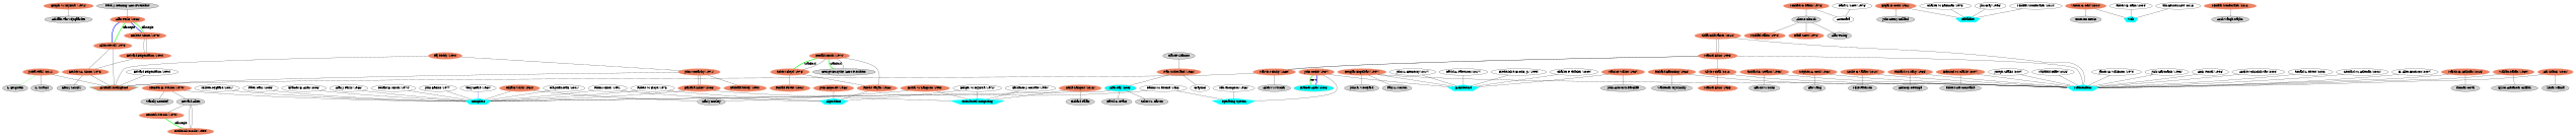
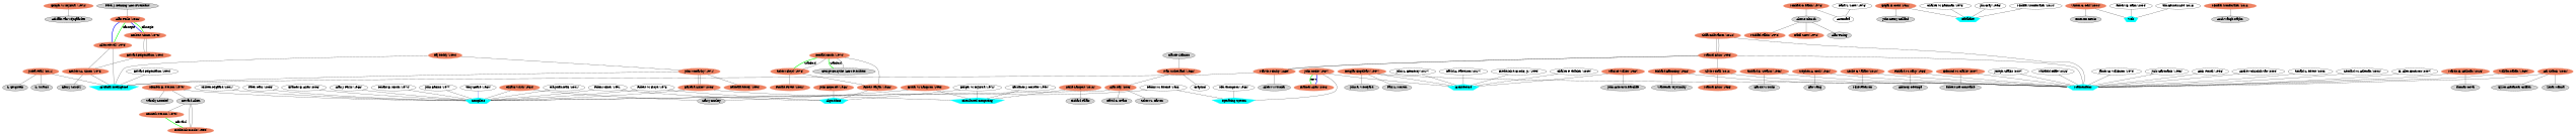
  graph {
    node [style=filled]
    "Edsger W. Dijkstra  (1972)" [color=salmon2]
    "Adriaan van Wijngaarden"
    "Judea Pearl (2011)" [color=salmon2]
    "L. Bergstein"
    "L. Strauss"
-   "Artificial Intelligence" [color=cyan shape=polygon sides=5 fillcolor=salmon2]
+   "Artificial Intelligence" [color=cyan shape=polygon sides=5]
    "Robert Floyd (1978)" [color=salmon2]
    "Robert Tarjan (1986)" [color=salmon2]
    "Ronald Rivest (2002)" [color=salmon2]
    Algorithms [color=cyan shape=polygon sides=5]
    "Dabbala Reddy (1994)" [color=salmon2]
    "Herbert A. Simon (1975)" [color=salmon2]
    "Henry Schultz"
    "Frederick Brooks (1999)" [color=salmon2]
    "Michael O. Rabin (1976)" [color=salmon2]
    "Alonzo Church"
    Automata [style=""]
    "Michael Rabin (1976)" [color=salmon2]
    "Dana Scott (1976)" [color=salmon2]
    "Alan Turing"
    "John Cocke (1987)" [color=salmon2]
-   "Frances Allen (2006)" [color=salmon2 fillcolor=cyan]
+   "Frances Allen (2006)" [color=salmon2]
    Architecture [color=cyan shape=polygon sides=5]
    "Operating System" [color=cyan shape=polygon sides=5]
    "Ivan Sutherland (1988)" [color=salmon2]
-   "Alan Kay (2003)" [color=salmon2 fillcolor=cyan]
+   "Alan Kay (2003)" [color=salmon2]
    Graphics [style=""]
    "David C. Evans"
    "Robert S. Barton"
    Compilers [color=cyan shape=polygon sides=5]
    "Kenneth Iverson (1979)" [color=salmon2]
    "Richard Hamming (1968)" [color=salmon2]
    "Waldemar Trjitzinsky"
    Mathematics [color=cyan shape=polygon sides=5]
    "Barbara Liskov (2008)" [color=salmon2]
    "John McCarthy (1971)" [color=salmon2]
    "Distributed Computing" [color=cyan shape=polygon sides=5]
    "Howard Aiken"
    "Shafi Goldwasser (2012)" [color=salmon2]
    "Manuel Blum (1995)" [color=salmon2]
    n41 [color=salmon2 label="Marvin Minsky (1669)"]
    "Silvio Micali (2012)" [color=salmon2]
    "Allen Newell (1975)" [color=salmon2]
    "Manuel Blum (1965)" [color=salmon2]
    "Richard E. Stearns (1993)" [color=salmon2]
    "Harold W. Kuhn"
    "John Hopcroft (1986)" [color=salmon2]
    "Donald Knuth (1974)" [color=salmon2]
    "George Forsythe (ACM President)"
    "Kenneth E. Iverson (1979)" [color=salmon2]
    "Wassily Leontief"
    "Albert W. Tucker"
    "Alan Perlis (1966)" [color=salmon2]
    "Herbert Simon (1975)" [color=salmon2]
    "Edward Feigenbaum (1994)" [color=salmon2]
    "Raj Reddy (1994)" [color=salmon2]
    "Douglas Engelbart (1997)" [color=salmon2]
    "John R. Woodyard"
    "Paul L. Morton"
    "Butler W. Lampson (1992)" [color=salmon2]
    "Harry Huskey"
    "Claude Shannon"
    "Stephen A. Cook (1982)" [color=salmon2]
    "Hao Wang"
    "Leslie Lamport (2013)" [color=salmon2]
    "Richard Palais"
    "Leslie G. Valiant (2010)" [color=salmon2]
    "Mike Paterson"
    "Edgar F. Codd (1981)" [color=salmon2]
    "John Henry Holland"
    Database [color=cyan shape=polygon sides=5]
    "Richard M. Karp (1985)" [color=salmon2]
    "Anthony Oettinge"
    "Vinton G. Cerf (2004)" [color=salmon2]
    n75 [label="Emerson Estrin"]
    Web [color=cyan shape=polygon sides=5]
    "Michael Stonebraker (2013)" [color=salmon2]
    "Arch Waugh Naylor"
    "Edmund M. Clarke (2007)" [color=salmon2]
    "Robert Lee Constable"
    "Maurice Wilkes (1967)" [color=salmon2]
    "John Ashworth Ratcliffe"
    "Martin E. Hellman (2015)" [color=salmon2]
    "Thomas Cover"
    "Niklaus Wirth (1984)" [color=salmon2]
    "William Kahan (1989)" [color=salmon2]
    "Byron Alexander Griffith"
    "Peter J. Denning (ACM President)"
    "Adi Shamir (2002)" [color=salmon2]
    "Zohar Manna"
    "Alan J. Perlis (1966)" [style=""]
    "James H. Wilkinson (1970)" [style=""]
    "Edsger W. Dijkstra (1972)" [style=""]
    "Charles W. Bachman (1973)" [style=""]
    "Donald E. Knuth (1974)" [style=""]
    "Dana S. Scott (1976)" [style=""]
    "John Backus (1977)" [style=""]
    "Robert W. Floyd (1978)" [style=""]
    "Tony Hoare (1980)" [style=""]
    "Ken Thompson (1983)" [style=""]
    "Dennis M. Ritchie (1983)" [style=""]
    "Fernando J. Corbató (1990)" [style=""]
    "Robin Milner (1991)" [style=""]
    "Juris Hartmanis (1993)" [style=""]
    "Edward Feigenbaum (1994)" [style=""]
    "Amir Pnueli (1996)" [style=""]
    "Jim Gray (1998)" [style=""]
    "Frederick P. Brooks, Jr. (1999)" [style=""]
    "Andrew Chi-Chih Yao (2000)" [style=""]
    "Ole-Johan Dahl (2001)" [style=""]
    "Kristen Nygaard (2001)" [style=""]
    "Ronald L. Rivest (2002)" [style=""]
    "Leonard M. Adleman (2002)" [style=""]
    "Robert E. Kahn (2004)" [style=""]
    "Peter Naur (2005)" [style=""]
    "Frances E. Allen (2006)" [style=""]
    "E. Allen Emerson (2007)" [style=""]
    "Joseph Sifakis (2007)" [style=""]
    "Charles P. Thacker (2009)" [style=""]
    "Michael Stonebraker (2014)" [style=""]
    "Whitfield Diffie (2015)" [style=""]
    "Tim Berners-Lee (2016)" [style=""]
    "John L. Hennessy (2017)" [style=""]
    "David A. Patterson (2017)" [style=""]
    "Edsger W. Dijkstra  (1972)" -- "Adriaan van Wijngaarden"
-   "Judea Pearl (2011)" -- "L. Bergstein" [color=green]
+   "Judea Pearl (2011)" -- "L. Bergstein"
    "Judea Pearl (2011)" -- "L. Strauss"
    "Judea Pearl (2011)" -- "Artificial Intelligence"
    "Robert Floyd (1978)" -- "Robert Tarjan (1986)"
    "Robert Floyd (1978)" -- "Ronald Rivest (2002)"
    "Robert Tarjan (1986)" -- Algorithms
    "Herbert A. Simon (1975)" -- "Artificial Intelligence"
    "Herbert A. Simon (1975)" -- "Henry Schultz"
    "Michael O. Rabin (1976)" -- "Alonzo Church"
    "Michael O. Rabin (1976)" -- Automata
    "Alonzo Church" -- "Michael Rabin (1976)"
    "Alonzo Church" -- "Dana Scott (1976)"
    "Alonzo Church" -- "Alan Turing"
    "John Cocke (1987)" -- "Frances Allen (2006)" [color=blue penwidth=3]
    "John Cocke (1987)" -- "Frances Allen (2006)" [color=green label=IBM penwidth=3]
    "John Cocke (1987)" -- Architecture
    "John Cocke (1987)" -- "Operating System"
    "Ivan Sutherland (1988)" -- "Alan Kay (2003)"
    "Ivan Sutherland (1988)" -- Graphics
    "Alan Kay (2003)" -- "David C. Evans"
    "Alan Kay (2003)" -- "Robert S. Barton"
    "Alan Kay (2003)" -- Compilers
-   "Kenneth Iverson (1979)" -- "Frederick Brooks (1999)" [color=green label=Carnegie penwidth=3]
+   "Kenneth Iverson (1979)" -- "Frederick Brooks (1999)" [color=green label=Harvard penwidth=3]
    "Richard Hamming (1968)" -- "Waldemar Trjitzinsky"
    "Richard Hamming (1968)" -- Mathematics
    "Barbara Liskov (2008)" -- Compilers
    "Barbara Liskov (2008)" -- "John McCarthy (1971)"
    "Barbara Liskov (2008)" -- "Distributed Computing"
    "John McCarthy (1971)" -- "Artificial Intelligence"
    "John McCarthy (1971)" -- "Dabbala Reddy (1994)"
    "John McCarthy (1971)" -- "Barbara Liskov (2008)"
    "Howard Aiken" -- "Frederick Brooks (1999)"
    "Howard Aiken" -- "Frederick Brooks (1999)"
    "Howard Aiken" -- "Kenneth Iverson (1979)"
    "Shafi Goldwasser (2012)" -- Mathematics
    "Shafi Goldwasser (2012)" -- "Manuel Blum (1995)"
    "Manuel Blum (1995)" -- Mathematics
    "Manuel Blum (1995)" -- "Shafi Goldwasser (2012)"
    "Manuel Blum (1995)" -- n41
    "Manuel Blum (1995)" -- "Silvio Micali (2012)"
    n41 -- "Artificial Intelligence"
    n41 -- "Manuel Blum (1995)"
    n41 -- "Albert W. Tucker"
    "Silvio Micali (2012)" -- Mathematics
    "Silvio Micali (2012)" -- "Manuel Blum (1965)"
    "Allen Newell (1975)" -- "Artificial Intelligence"
    "Allen Newell (1975)" -- "Herbert A. Simon (1975)"
    "Richard E. Stearns (1993)" -- Mathematics
    "Richard E. Stearns (1993)" -- "Harold W. Kuhn"
    "John Hopcroft (1986)" -- Algorithms
    "Donald Knuth (1974)" -- "Robert Floyd (1978)" [color=green label=Stanford penwidth=3]
    "Donald Knuth (1974)" -- "Robert Floyd (1978)"
    "Donald Knuth (1974)" -- "Robert Tarjan (1986)"
    "Donald Knuth (1974)" -- "George Forsythe (ACM President)" [color=green label=Stanford penwidth=3]
    "Donald Knuth (1974)" -- "George Forsythe (ACM President)"
    "Kenneth E. Iverson (1979)" -- Compilers
    "Kenneth E. Iverson (1979)" -- "Howard Aiken"
    "Kenneth E. Iverson (1979)" -- "Wassily Leontief"
    "Alan Perlis (1966)" -- "Allen Newell (1975)" [color=blue penwidth=3]
    "Alan Perlis (1966)" -- "Allen Newell (1975)" [color=green label=Carnegie penwidth=3]
    "Alan Perlis (1966)" -- "Herbert Simon (1975)" [color=blue penwidth=3]
    "Alan Perlis (1966)" -- "Herbert Simon (1975)" [color=green label=Carnegie penwidth=3]
    "Herbert Simon (1975)" -- "Edward Feigenbaum (1994)"
    "Edward Feigenbaum (1994)" -- "Herbert A. Simon (1975)"
    "Edward Feigenbaum (1994)" -- "Herbert Simon (1975)"
    "Raj Reddy (1994)" -- "Artificial Intelligence"
    "Raj Reddy (1994)" -- "John McCarthy (1971)"
    "Douglas Engelbart (1997)" -- Architecture
    "Douglas Engelbart (1997)" -- Mathematics
    "Douglas Engelbart (1997)" -- "John R. Woodyard"
    "Douglas Engelbart (1997)" -- "Paul L. Morton"
    "Butler W. Lampson (1992)" -- "Distributed Computing"
    "Butler W. Lampson (1992)" -- "Harry Huskey"
    "Claude Shannon" -- "Ivan Sutherland (1988)"
    "Stephen A. Cook (1982)" -- Mathematics
    "Stephen A. Cook (1982)" -- "Hao Wang"
    "Leslie Lamport (2013)" -- "Distributed Computing"
    "Leslie Lamport (2013)" -- "Richard Palais"
    "Leslie G. Valiant (2010)" -- Mathematics
    "Leslie G. Valiant (2010)" -- "Mike Paterson"
    "Edgar F. Codd (1981)" -- "John Henry Holland"
    "Edgar F. Codd (1981)" -- Database
    "Richard M. Karp (1985)" -- Mathematics
    "Richard M. Karp (1985)" -- "Anthony Oettinge"
    "Vinton G. Cerf (2004)" -- n75
    "Vinton G. Cerf (2004)" -- Web
    "Michael Stonebraker (2013)" -- "Arch Waugh Naylor"
    "Edmund M. Clarke (2007)" -- Mathematics
    "Edmund M. Clarke (2007)" -- "Robert Lee Constable"
    "Maurice Wilkes (1967)" -- Architecture
    "Maurice Wilkes (1967)" -- "John Ashworth Ratcliffe"
    "Martin E. Hellman (2015)" -- Mathematics
    "Martin E. Hellman (2015)" -- "Thomas Cover"
    "Niklaus Wirth (1984)" -- Compilers
    "Niklaus Wirth (1984)" -- "Harry Huskey"
    "William Kahan (1989)" -- Mathematics
-   "William Kahan (1989)" -- "Byron Alexander Griffith"
+   "Adi Shamir (2002)" -- "Byron Alexander Griffith"
    "Peter J. Denning (ACM President)" -- "Alan Perlis (1966)"
    "Adi Shamir (2002)" -- Mathematics
    "Adi Shamir (2002)" -- "Zohar Manna"
    "Alan J. Perlis (1966)" -- Compilers
    "James H. Wilkinson (1970)" -- Mathematics
    "Edsger W. Dijkstra (1972)" -- Algorithms
    "Edsger W. Dijkstra (1972)" -- "Distributed Computing"
    "Charles W. Bachman (1973)" -- Database
    "Donald E. Knuth (1974)" -- Compilers
    "Dana S. Scott (1976)" -- Automata
    "John Backus (1977)" -- Compilers
    "Robert W. Floyd (1978)" -- Algorithms
    "Robert W. Floyd (1978)" -- Compilers
    "Tony Hoare (1980)" -- Compilers [color=blue]
    "Ken Thompson (1983)" -- "Operating System"
    "Dennis M. Ritchie (1983)" -- "Operating System"
    "Dennis M. Ritchie (1983)" -- Compilers
    "Fernando J. Corbató (1990)" -- "Distributed Computing"
    "Robin Milner (1991)" -- Algorithms
    "Robin Milner (1991)" -- Compilers
    "Juris Hartmanis (1993)" -- Mathematics
    "Edward Feigenbaum (1994)" -- "Artificial Intelligence"
    "Amir Pnueli (1996)" -- Mathematics
    "Jim Gray (1998)" -- Database
    "Frederick P. Brooks, Jr. (1999)" -- Architecture
    "Andrew Chi-Chih Yao (2000)" -- Mathematics
    "Ole-Johan Dahl (2001)" -- Compilers
    "Kristen Nygaard (2001)" -- Compilers
    "Ronald L. Rivest (2002)" -- Mathematics
    "Leonard M. Adleman (2002)" -- Mathematics
    "Robert E. Kahn (2004)" -- Web
    "Peter Naur (2005)" -- Compilers
    "Frances E. Allen (2006)" -- Compilers
    "E. Allen Emerson (2007)" -- Mathematics
    "Joseph Sifakis (2007)" -- Mathematics
    "Charles P. Thacker (2009)" -- Architecture
    "Michael Stonebraker (2014)" -- Database
    "Whitfield Diffie (2015)" -- Mathematics
    "Tim Berners-Lee (2016)" -- Web
    "John L. Hennessy (2017)" -- Architecture
    "David A. Patterson (2017)" -- Architecture
  }
